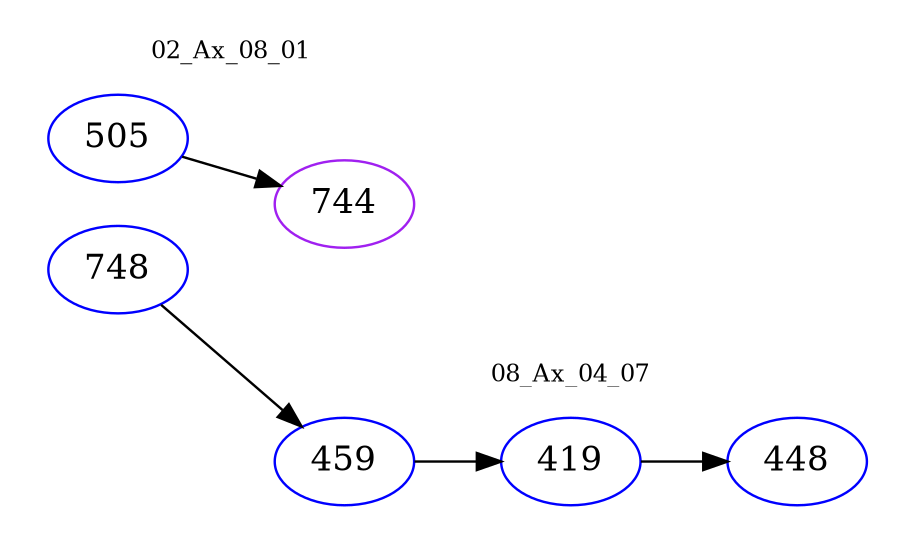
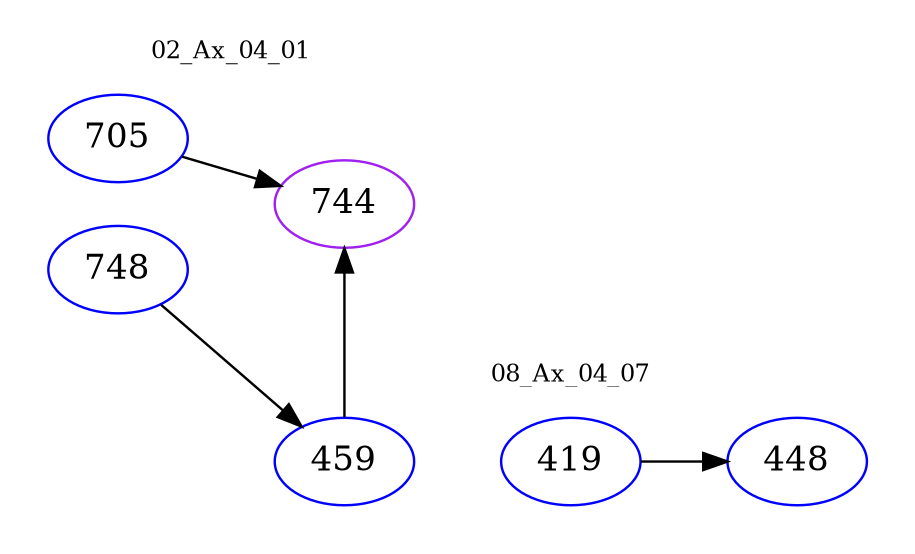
  digraph {
    rankdir=LR
    node [color=blue]
    edge [color=black]
    n1 [label=748]
-   n2 [label=505]
+   n2 [label=705]
    n3 [color=purple label=744]
    n4 [label=459]
    n5 [label=419]
    n6 [label=448]
    subgraph cluster_1 {
      color=white
      fontsize=10
-     label="02_Ax_08_01"
+     label="02_Ax_04_01"
      n1
      n2
      n3
    }
    subgraph cluster_2 {
      color=white
      fontsize=10
      label="08_Ax_04_07"
      n4
      n5
      n6
    }
    n1 -> n4
    n2 -> n3
-   n4 -> n5
+   n4 -> n3
    n5 -> n6
  }
